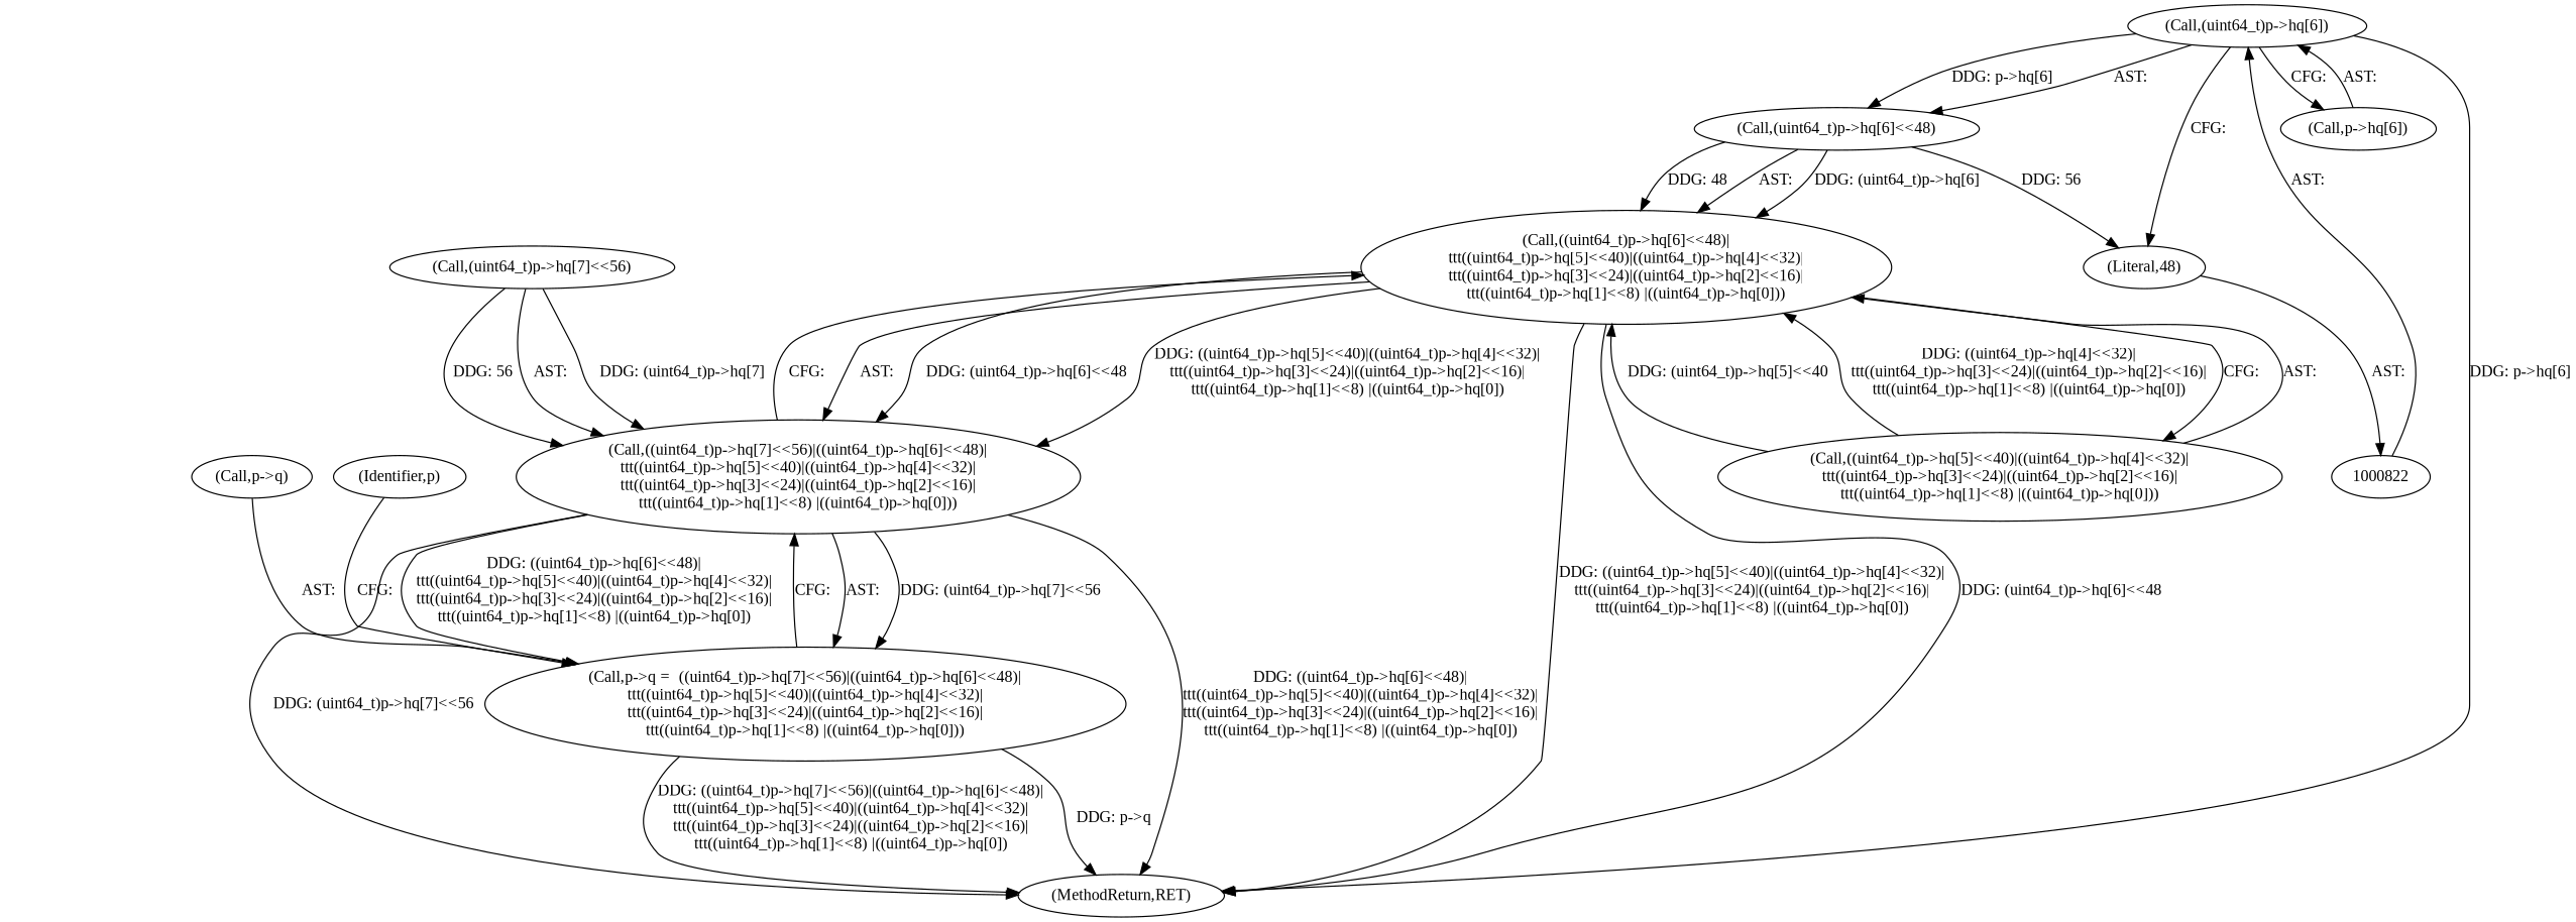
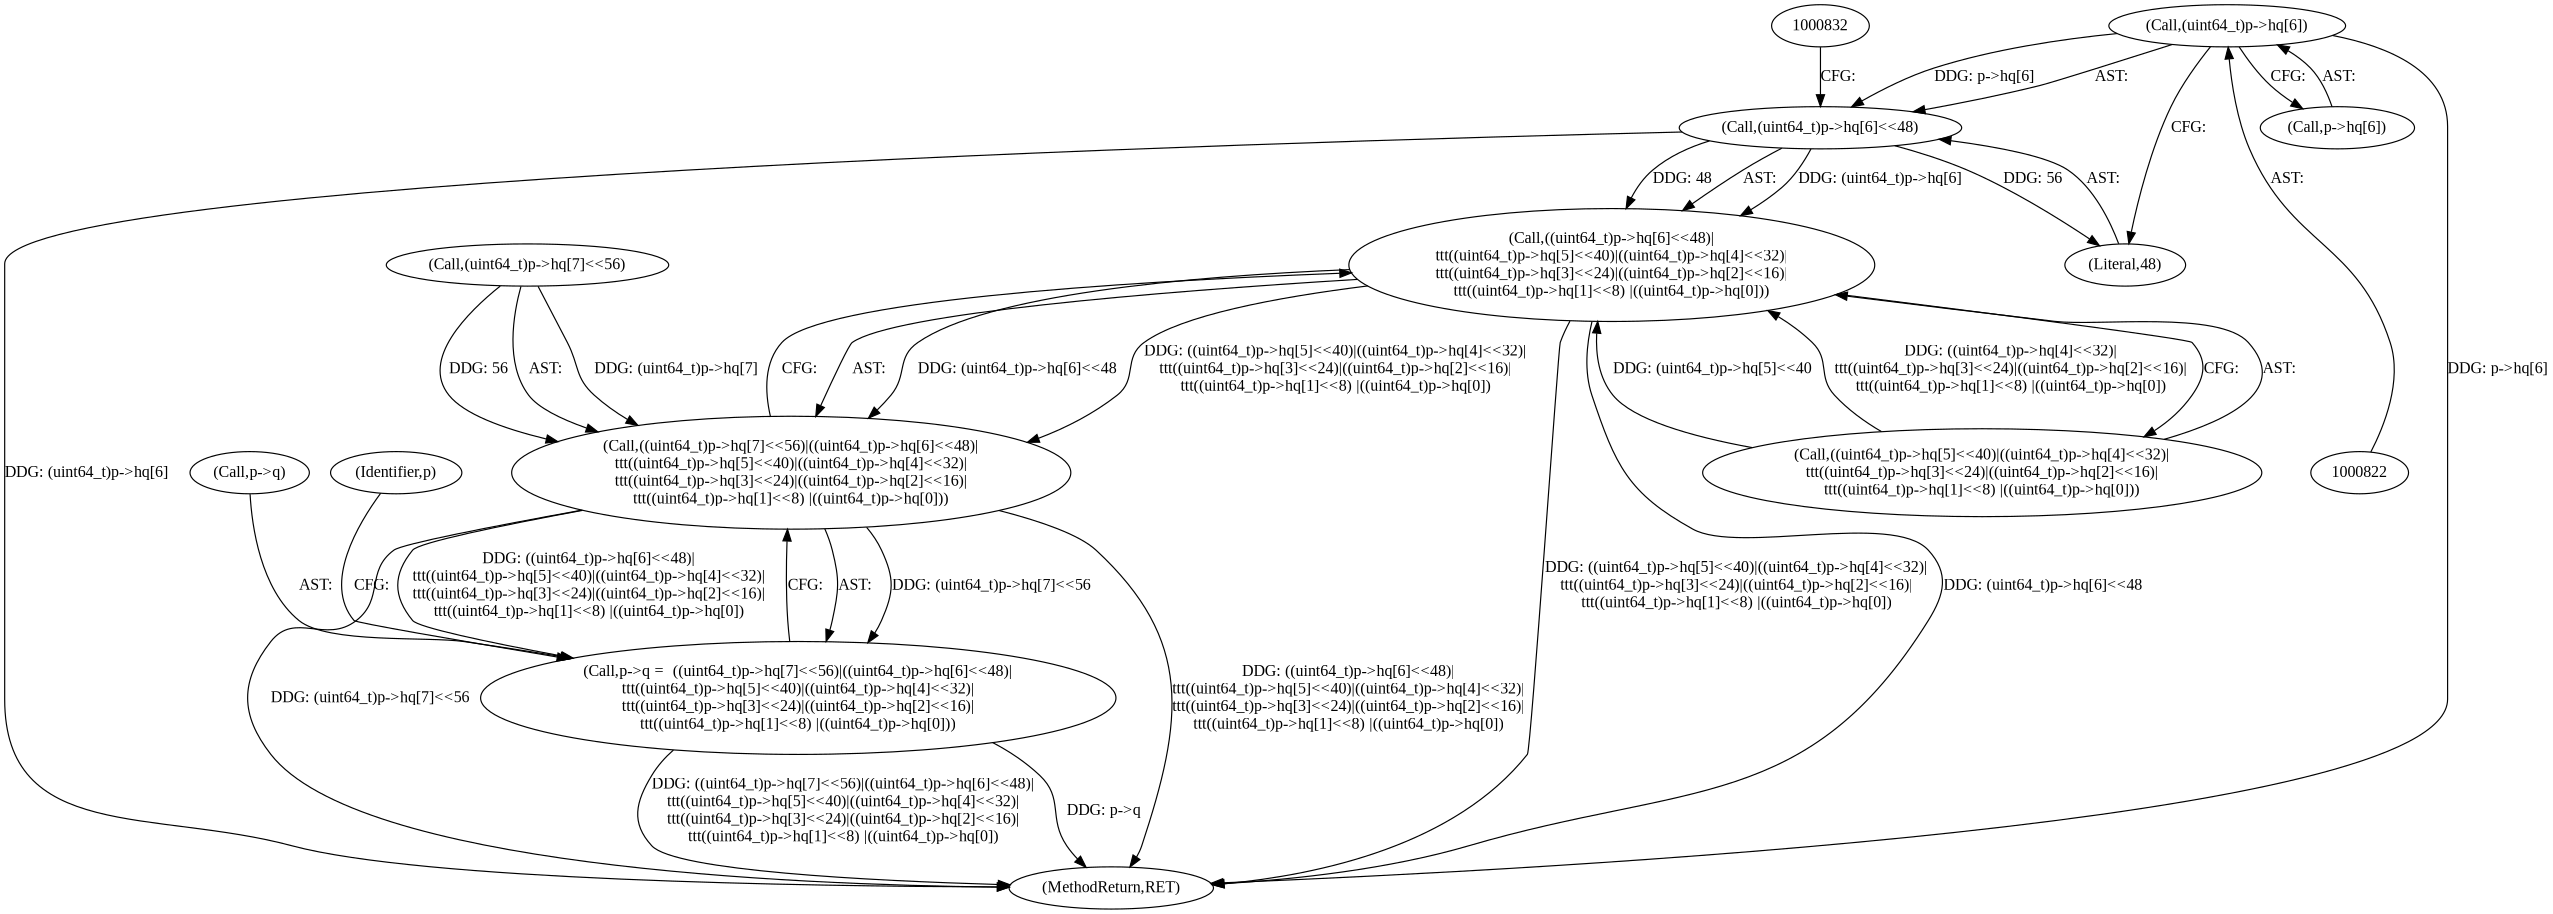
  digraph {
    fontname="Liberation Serif"
    node [fontname="Liberation Serif"]
    edge [fontname="Liberation Serif"]
    n1 [label="(Call,(uint64_t)p->hq[6])"]
    n2 [label="(Call,(uint64_t)p->hq[6]<<48)"]
    n3 [label="(Call,p->hq[6])"]
    n4 [label="(MethodReturn,RET)"]
    n5 [label="(Literal,48)"]
    n6 [label="(Call,((uint64_t)p->hq[6]<<48)|\n\t\t\t((uint64_t)p->hq[5]<<40)|((uint64_t)p->hq[4]<<32)|\n\t\t\t((uint64_t)p->hq[3]<<24)|((uint64_t)p->hq[2]<<16)|\n\t\t\t((uint64_t)p->hq[1]<<8) |((uint64_t)p->hq[0]))"]
    n7 [label="(Call,((uint64_t)p->hq[7]<<56)|((uint64_t)p->hq[6]<<48)|\n\t\t\t((uint64_t)p->hq[5]<<40)|((uint64_t)p->hq[4]<<32)|\n\t\t\t((uint64_t)p->hq[3]<<24)|((uint64_t)p->hq[2]<<16)|\n\t\t\t((uint64_t)p->hq[1]<<8) |((uint64_t)p->hq[0]))"]
    n8 [label="(Call,((uint64_t)p->hq[5]<<40)|((uint64_t)p->hq[4]<<32)|\n\t\t\t((uint64_t)p->hq[3]<<24)|((uint64_t)p->hq[2]<<16)|\n\t\t\t((uint64_t)p->hq[1]<<8) |((uint64_t)p->hq[0]))"]
    n9 [label="(Call,p->q =  ((uint64_t)p->hq[7]<<56)|((uint64_t)p->hq[6]<<48)|\n\t\t\t((uint64_t)p->hq[5]<<40)|((uint64_t)p->hq[4]<<32)|\n\t\t\t((uint64_t)p->hq[3]<<24)|((uint64_t)p->hq[2]<<16)|\n\t\t\t((uint64_t)p->hq[1]<<8) |((uint64_t)p->hq[0]))"]
    n10 [label="(Identifier,p)"]
    n11 [label="(Call,p->q)"]
    n12 [label="(Call,(uint64_t)p->hq[7]<<56)"]
    1000822
+   1000832
    n1 -> n2 [label="AST: "]
    n1 -> n2 [label="DDG: p->hq[6]"]
    n1 -> n3 [label="CFG: "]
    n1 -> n4 [label="DDG: p->hq[6]"]
    n1 -> n5 [label="CFG: "]
+   n2 -> n4 [label="DDG: (uint64_t)p->hq[6]"]
    n2 -> n5 [label="DDG: 56"]
    n2 -> n6 [label="AST: "]
    n2 -> n6 [label="DDG: (uint64_t)p->hq[6]"]
    n2 -> n6 [label="DDG: 48"]
    n3 -> n1 [label="AST: "]
-   n5 -> 1000822 [label="AST: "]
+   n5 -> n2 [label="AST: "]
    n6 -> n4 [label="DDG: ((uint64_t)p->hq[5]<<40)|((uint64_t)p->hq[4]<<32)|\n\t\t\t((uint64_t)p->hq[3]<<24)|((uint64_t)p->hq[2]<<16)|\n\t\t\t((uint64_t)p->hq[1]<<8) |((uint64_t)p->hq[0])"]
    n6 -> n4 [label="DDG: (uint64_t)p->hq[6]<<48"]
    n6 -> n7 [label="AST: "]
    n6 -> n7 [label="DDG: (uint64_t)p->hq[6]<<48"]
    n6 -> n7 [label="DDG: ((uint64_t)p->hq[5]<<40)|((uint64_t)p->hq[4]<<32)|\n\t\t\t((uint64_t)p->hq[3]<<24)|((uint64_t)p->hq[2]<<16)|\n\t\t\t((uint64_t)p->hq[1]<<8) |((uint64_t)p->hq[0])"]
    n6 -> n8 [label="CFG: "]
    n7 -> n4 [label="DDG: (uint64_t)p->hq[7]<<56"]
    n7 -> n4 [label="DDG: ((uint64_t)p->hq[6]<<48)|\n\t\t\t((uint64_t)p->hq[5]<<40)|((uint64_t)p->hq[4]<<32)|\n\t\t\t((uint64_t)p->hq[3]<<24)|((uint64_t)p->hq[2]<<16)|\n\t\t\t((uint64_t)p->hq[1]<<8) |((uint64_t)p->hq[0])"]
    n7 -> n6 [label="CFG: "]
    n7 -> n9 [label="AST: "]
    n7 -> n9 [label="DDG: (uint64_t)p->hq[7]<<56"]
    n7 -> n9 [label="DDG: ((uint64_t)p->hq[6]<<48)|\n\t\t\t((uint64_t)p->hq[5]<<40)|((uint64_t)p->hq[4]<<32)|\n\t\t\t((uint64_t)p->hq[3]<<24)|((uint64_t)p->hq[2]<<16)|\n\t\t\t((uint64_t)p->hq[1]<<8) |((uint64_t)p->hq[0])"]
    n8 -> n6 [label="AST: "]
    n8 -> n6 [label="DDG: (uint64_t)p->hq[5]<<40"]
    n8 -> n6 [label="DDG: ((uint64_t)p->hq[4]<<32)|\n\t\t\t((uint64_t)p->hq[3]<<24)|((uint64_t)p->hq[2]<<16)|\n\t\t\t((uint64_t)p->hq[1]<<8) |((uint64_t)p->hq[0])"]
    n9 -> n4 [label="DDG: p->q"]
    n9 -> n4 [label="DDG: ((uint64_t)p->hq[7]<<56)|((uint64_t)p->hq[6]<<48)|\n\t\t\t((uint64_t)p->hq[5]<<40)|((uint64_t)p->hq[4]<<32)|\n\t\t\t((uint64_t)p->hq[3]<<24)|((uint64_t)p->hq[2]<<16)|\n\t\t\t((uint64_t)p->hq[1]<<8) |((uint64_t)p->hq[0])"]
    n9 -> n7 [label="CFG: "]
    n10 -> n9 [label="CFG: "]
    n11 -> n9 [label="AST: "]
    n12 -> n7 [label="AST: "]
    n12 -> n7 [label="DDG: (uint64_t)p->hq[7]"]
    n12 -> n7 [label="DDG: 56"]
    1000822 -> n1 [label="AST: "]
+   1000832 -> n2 [label="CFG: "]
  }
